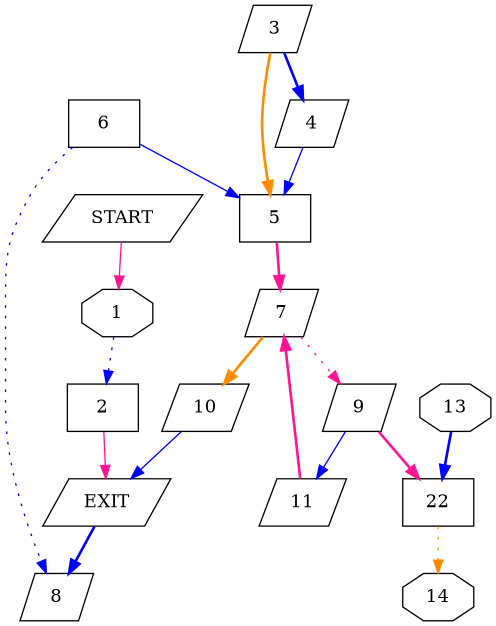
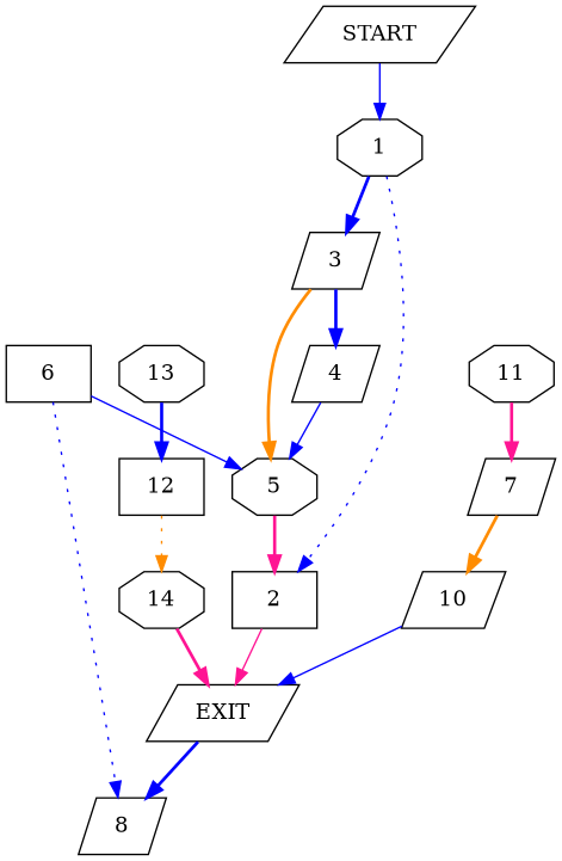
  digraph {
    node [shape=parallelogram]
    edge [color=blue style=bold]
    n1 [label=START]
    1 [shape=octagon]
    2 [shape=box]
    3
    n5 [label=EXIT]
    8
    4
-   5 [shape=box]
+   5 [shape=octagon]
    7
    6 [shape=box]
-   9
    10
-   11
-   12 [shape=box label=22]
+   11 [shape=octagon]
+   12 [shape=box]
    14 [shape=octagon]
    13 [shape=octagon]
-   n1 -> 1 [color=deeppink style=solid]
+   n1 -> 1 [style=solid]
    1 -> 2 [style=dotted]
+   1 -> 3
    2 -> n5 [color=deeppink style=solid]
    3 -> 4
    3 -> 5 [color=darkorange]
    n5 -> 8
    4 -> 5 [style=solid]
-   5 -> 7 [color=deeppink]
-   7 -> 9 [color=deeppink style=dotted]
+   5 -> 2 [color=deeppink]
    7 -> 10 [color=darkorange]
    6 -> 8 [style=dotted]
    6 -> 5 [style=solid]
-   9 -> 11 [style=solid]
-   9 -> 12 [color=deeppink]
    10 -> n5 [style=solid]
    11 -> 7 [color=deeppink]
    12 -> 14 [color=darkorange style=dotted]
+   14 -> n5 [color=deeppink]
    13 -> 12
  }
